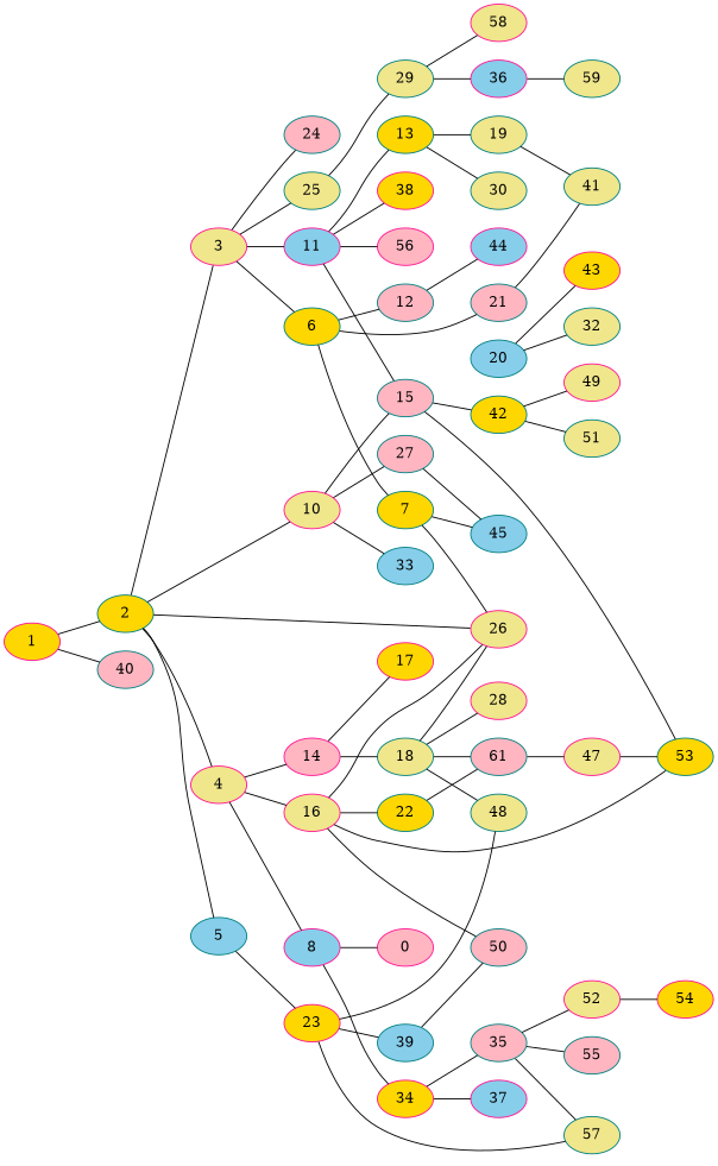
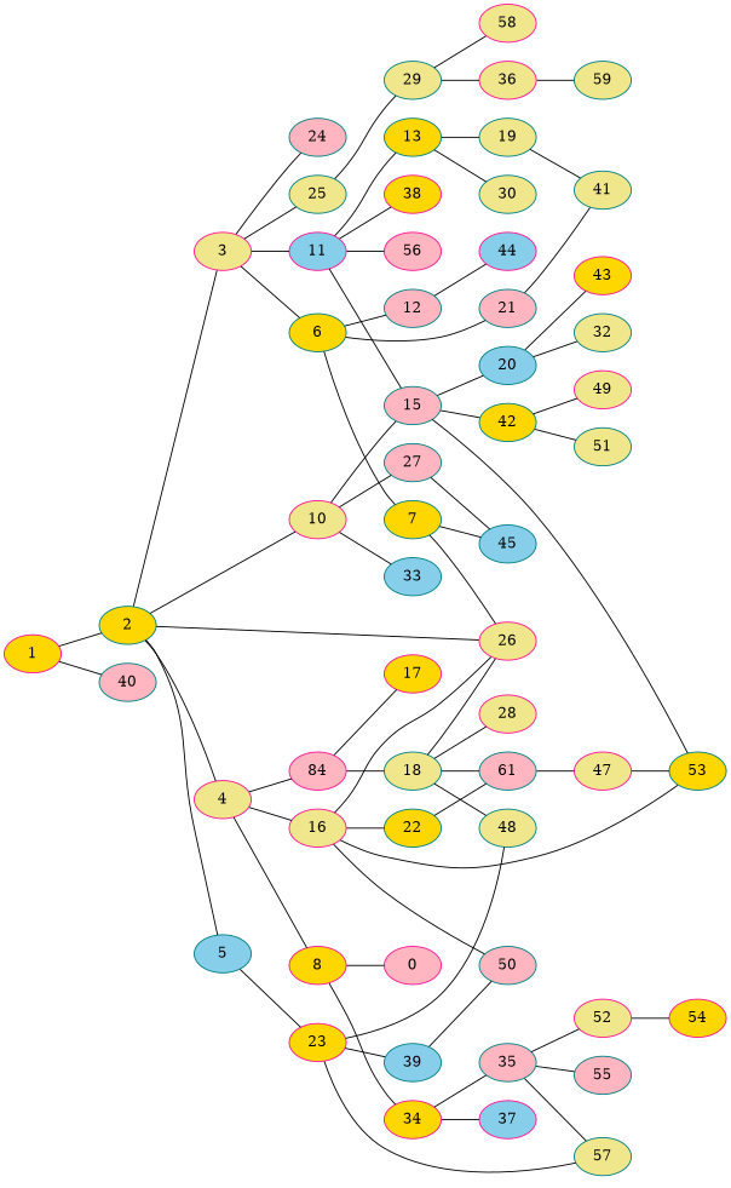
  graph {
    rankdir=LR
    node [color=teal fillcolor=khaki style=filled]
    1 [color=deeppink fillcolor=gold]
    2 [fillcolor=gold]
    40 [fillcolor=lightpink]
    3 [color=deeppink]
    4 [color=deeppink]
    5 [fillcolor=skyblue]
    10 [color=deeppink]
    26 [color=deeppink]
    6 [fillcolor=gold]
    11 [color=deeppink fillcolor=skyblue]
    24 [fillcolor=lightpink]
    25
-   8 [color=deeppink fillcolor=skyblue]
-   14 [color=deeppink fillcolor=lightpink]
+   8 [color=deeppink fillcolor=gold]
+   14 [color=deeppink fillcolor=lightpink label=84]
    16 [color=deeppink]
    23 [color=deeppink fillcolor=gold]
    15 [fillcolor=lightpink]
    27 [fillcolor=lightpink]
    33 [fillcolor=skyblue]
    7 [fillcolor=gold]
    12 [fillcolor=lightpink]
    21 [fillcolor=lightpink]
    13 [fillcolor=gold]
    38 [color=deeppink fillcolor=gold]
    56 [color=deeppink fillcolor=lightpink]
    29
    n27 [color=deeppink fillcolor=lightpink label=0]
    34 [color=deeppink fillcolor=gold]
    17 [color=deeppink fillcolor=gold]
    18
    53 [fillcolor=gold]
    22 [fillcolor=gold]
    50 [fillcolor=lightpink]
    48
    39 [fillcolor=skyblue]
    57
    45 [fillcolor=skyblue]
    44 [color=deeppink fillcolor=skyblue]
    41
    35 [fillcolor=lightpink]
    37 [color=deeppink fillcolor=skyblue]
    20 [fillcolor=skyblue]
    42 [fillcolor=gold]
    19
    30
    28 [color=deeppink]
    n47 [fillcolor=lightpink label=61]
    32
    43 [color=deeppink fillcolor=gold]
    49 [color=deeppink]
    51
    47 [color=deeppink]
-   36 [color=deeppink fillcolor=skyblue]
+   36 [color=deeppink]
    58 [color=deeppink]
    59
    52 [color=deeppink]
    55 [fillcolor=lightpink]
    54 [color=deeppink fillcolor=gold]
    1 -- 2
    1 -- 40
    2 -- 3
    2 -- 4
    2 -- 5
    2 -- 10
    2 -- 26
    3 -- 6
    3 -- 11
    3 -- 24
    3 -- 25
    4 -- 8
    4 -- 14
    4 -- 16
    5 -- 23
    10 -- 15
    10 -- 27
    10 -- 33
    6 -- 7
    6 -- 12
    6 -- 21
    11 -- 15
    11 -- 13
    11 -- 38
    11 -- 56
    25 -- 29
    8 -- n27
    8 -- 34
    14 -- 17
    14 -- 18
    16 -- 26
    16 -- 53
    16 -- 22
    16 -- 50
    23 -- 48
    23 -- 39
    23 -- 57
    15 -- 53
+   15 -- 20
    15 -- 42
    27 -- 45
    7 -- 26
    7 -- 45
    12 -- 44
    21 -- 41
    13 -- 19
    13 -- 30
    29 -- 36
    29 -- 58
    34 -- 35
    34 -- 37
    18 -- 26
    18 -- 48
    18 -- 28
    18 -- n47
    22 -- n47
    39 -- 50
    35 -- 57
    35 -- 52
    35 -- 55
    20 -- 32
    20 -- 43
    42 -- 49
    42 -- 51
    19 -- 41
    n47 -- 47
    47 -- 53
    36 -- 59
    52 -- 54
  }
